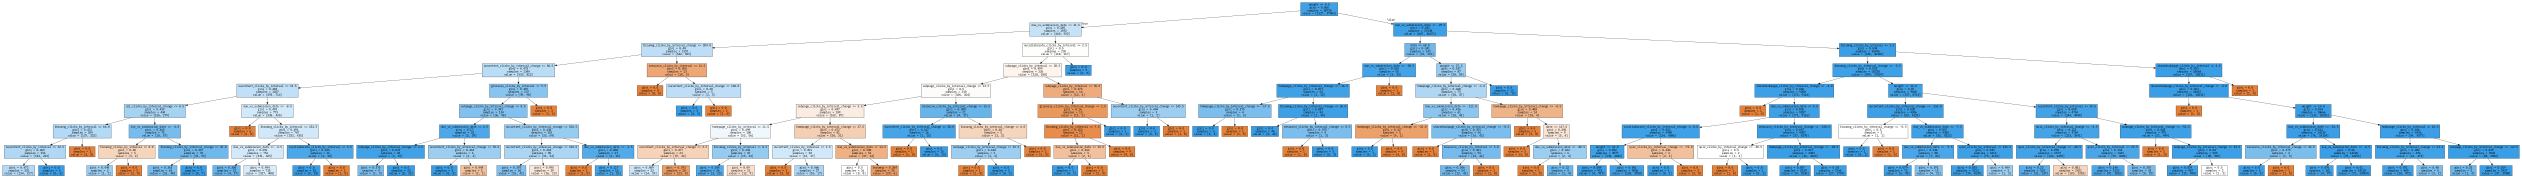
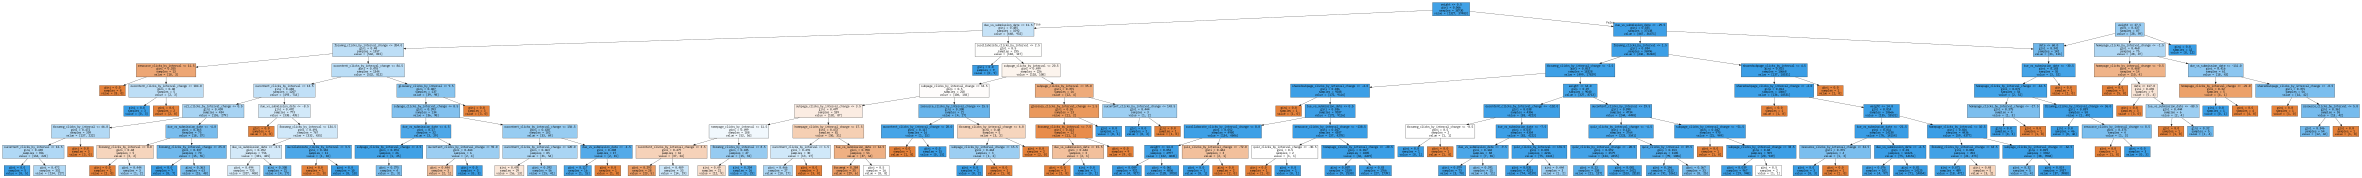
  digraph {
    fontname="IBM Plex Mono"
    node [color=black fillcolor="#e58139ff" fontname="IBM Plex Mono" shape=box style=filled]
    edge [fontname="IBM Plex Mono"]
    n1 [fillcolor="#399de5f6" label="weight <= 0.5\ngini = 0.066\nsamples = 38730\nvalue = [1327, 37403]"]
    n2 [fillcolor="#399de54a" label="due_vs_submission_date <= 11.5\ngini = 0.485\nsamples = 1592\nvalue = [660, 932]"]
    n3 [fillcolor="#399de5fa" label="due_vs_submission_date <= -29.5\ngini = 0.035\nsamples = 37138\nvalue = [667, 36471]"]
    n4 [fillcolor="#399de555" label="forumng_clicks_by_interval_change <= 204.0\ngini = 0.48\nsamples = 1357\nvalue = [542, 815]"]
    n5 [fillcolor="#e5813902" label="oucollaborate_clicks_by_interval <= 2.5\ngini = 0.5\nsamples = 235\nvalue = [118, 117]"]
    n6 [fillcolor="#399de5b8" label="date <= 68.0\ngini = 0.341\nsamples = 142\nvalue = [31, 111]"]
    n7 [fillcolor="#399de5fb" label="forumng_clicks_by_interval <= 1.5\ngini = 0.034\nsamples = 36996\nvalue = [636, 36360]"]
    n8 [fillcolor="#399de558" label="oucontent_clicks_by_interval_change <= 84.5\ngini = 0.478\nsamples = 1344\nvalue = [532, 812]"]
    n9 [fillcolor="#e58139b3" label="resource_clicks_by_interval <= 11.5\ngini = 0.355\nsamples = 13\nvalue = [10, 3]"]
    n10 [fillcolor="#e5813916" label="subpage_clicks_by_interval <= 20.5\ngini = 0.499\nsamples = 226\nvalue = [118, 108]"]
    n11 [fillcolor="#399de5ff" label="gini = 0.0\nsamples = 9\nvalue = [0, 9]"]
    n12 [fillcolor="#399de54f" label="oucontent_clicks_by_interval <= 13.5\ngini = 0.483\nsamples = 1207\nvalue = [493, 714]"]
    n13 [fillcolor="#399de59a" label="glossary_clicks_by_interval <= 9.5\ngini = 0.407\nsamples = 137\nvalue = [39, 98]"]
    n14 [label="gini = 0.0\nsamples = 8\nvalue = [8, 0]"]
    n15 [fillcolor="#399de555" label="oucontent_clicks_by_interval_change <= 104.0\ngini = 0.48\nsamples = 5\nvalue = [2, 3]"]
    n16 [fillcolor="#399de571" label="url_clicks_by_interval_change <= 0.5\ngini = 0.459\nsamples = 434\nvalue = [155, 279]"]
    n17 [fillcolor="#399de539" label="due_vs_submission_date <= -8.5\ngini = 0.492\nsamples = 773\nvalue = [338, 435]"]
    n18 [fillcolor="#399de5a1" label="subpage_clicks_by_interval_change <= 8.5\ngini = 0.393\nsamples = 134\nvalue = [36, 98]"]
    n19 [label="gini = 0.0\nsamples = 3\nvalue = [3, 0]"]
    n20 [fillcolor="#399de562" label="forumng_clicks_by_interval <= 66.0\ngini = 0.472\nsamples = 359\nvalue = [137, 222]"]
    n21 [fillcolor="#399de5ae" label="due_vs_submission_date <= -4.0\ngini = 0.365\nsamples = 75\nvalue = [18, 57]"]
    n22 [label="gini = 0.0\nsamples = 6\nvalue = [6, 0]"]
    n23 [fillcolor="#399de53c" label="forumng_clicks_by_interval <= 134.5\ngini = 0.491\nsamples = 767\nvalue = [332, 435]"]
    n24 [fillcolor="#399de565" label="oucontent_clicks_by_interval <= 12.5\ngini = 0.469\nsamples = 356\nvalue = [134, 222]"]
    n25 [label="gini = 0.0\nsamples = 3\nvalue = [3, 0]"]
    n26 [fillcolor="#e5813955" label="forumng_clicks_by_interval <= 8.0\ngini = 0.48\nsamples = 5\nvalue = [3, 2]"]
    n27 [fillcolor="#399de5b9" label="forumng_clicks_by_interval_change <= 25.0\ngini = 0.337\nsamples = 70\nvalue = [15, 55]"]
    n28 [fillcolor="#399de562" label="gini = 0.472\nsamples = 351\nvalue = [134, 217]"]
    n29 [fillcolor="#399de5ff" label="gini = 0.0\nsamples = 5\nvalue = [0, 5]"]
    n30 [fillcolor="#399de57f" label="gini = 0.444\nsamples = 3\nvalue = [1, 2]"]
    n31 [label="gini = 0.0\nsamples = 2\nvalue = [2, 0]"]
    n32 [fillcolor="#399de5af" label="gini = 0.363\nsamples = 63\nvalue = [15, 48]"]
    n33 [fillcolor="#399de5ff" label="gini = 0.0\nsamples = 7\nvalue = [0, 7]"]
    n34 [fillcolor="#399de538" label="due_vs_submission_date <= -3.5\ngini = 0.492\nsamples = 756\nvalue = [331, 425]"]
    n35 [fillcolor="#399de5e6" label="oucollaborate_clicks_by_interval <= 3.5\ngini = 0.165\nsamples = 11\nvalue = [1, 10]"]
    n36 [fillcolor="#399de5c3" label="gini = 0.308\nsamples = 21\nvalue = [4, 17]"]
    n37 [fillcolor="#399de533" label="gini = 0.494\nsamples = 735\nvalue = [327, 408]"]
    n38 [fillcolor="#399de5ff" label="gini = 0.0\nsamples = 10\nvalue = [0, 10]"]
    n39 [label="gini = 0.0\nsamples = 1\nvalue = [1, 0]"]
    n40 [fillcolor="#399de5e5" label="due_vs_submission_date <= 6.5\ngini = 0.17\nsamples = 32\nvalue = [3, 29]"]
    n41 [fillcolor="#399de585" label="oucontent_clicks_by_interval_change <= 156.5\ngini = 0.438\nsamples = 102\nvalue = [33, 69]"]
    n42 [fillcolor="#399de5f5" label="subpage_clicks_by_interval_change <= 2.5\ngini = 0.074\nsamples = 26\nvalue = [1, 25]"]
    n43 [fillcolor="#399de57f" label="oucontent_clicks_by_interval_change <= 92.0\ngini = 0.444\nsamples = 6\nvalue = [2, 4]"]
    n44 [fillcolor="#399de56d" label="oucontent_clicks_by_interval_change <= 120.0\ngini = 0.463\nsamples = 85\nvalue = [31, 54]"]
    n45 [fillcolor="#399de5dd" label="due_vs_submission_date <= -1.5\ngini = 0.208\nsamples = 17\nvalue = [2, 15]"]
    n46 [fillcolor="#399de5aa" label="gini = 0.375\nsamples = 4\nvalue = [1, 3]"]
-   n47 [fillcolor="#399de5ff" label="gini = 0.0\nsamples = 22\nvalue = [0, 22]"]
    n48 [fillcolor="#399de5ff" label="gini = 0.0\nsamples = 3\nvalue = [0, 3]"]
    n49 [fillcolor="#e581397f" label="gini = 0.444\nsamples = 3\nvalue = [2, 1]"]
    n50 [fillcolor="#399de5a2" label="gini = 0.392\nsamples = 56\nvalue = [15, 41]"]
    n51 [fillcolor="#e5813930" label="gini = 0.495\nsamples = 29\nvalue = [16, 13]"]
    n52 [label="gini = 0.0\nsamples = 1\nvalue = [1, 0]"]
    n53 [fillcolor="#399de5ee" label="gini = 0.117\nsamples = 16\nvalue = [1, 15]"]
    n54 [fillcolor="#399de5ff" label="gini = 0.0\nsamples = 3\nvalue = [0, 3]"]
    n55 [label="gini = 0.0\nsamples = 2\nvalue = [2, 0]"]
    n56 [fillcolor="#e5813905" label="subpage_clicks_by_interval_change <= 13.5\ngini = 0.5\nsamples = 210\nvalue = [106, 104]"]
    n57 [fillcolor="#e58139aa" label="subpage_clicks_by_interval <= 35.0\ngini = 0.375\nsamples = 16\nvalue = [12, 4]"]
    n58 [fillcolor="#e5813925" label="subpage_clicks_by_interval_change <= 3.5\ngini = 0.497\nsamples = 189\nvalue = [102, 87]"]
    n59 [fillcolor="#399de5c3" label="resource_clicks_by_interval_change <= 15.5\ngini = 0.308\nsamples = 21\nvalue = [4, 17]"]
    n60 [fillcolor="#e58139d1" label="glossary_clicks_by_interval_change <= 1.5\ngini = 0.26\nsamples = 13\nvalue = [11, 2]"]
    n61 [fillcolor="#399de57f" label="oucontent_clicks_by_interval_change <= 143.5\ngini = 0.444\nsamples = 3\nvalue = [1, 2]"]
    n62 [fillcolor="#399de512" label="homepage_clicks_by_interval <= 11.5\ngini = 0.499\nsamples = 108\nvalue = [52, 56]"]
    n63 [fillcolor="#e5813961" label="homepage_clicks_by_interval_change <= 17.5\ngini = 0.472\nsamples = 81\nvalue = [50, 31]"]
    n64 [fillcolor="#399de5ee" label="oucontent_clicks_by_interval_change <= 20.0\ngini = 0.117\nsamples = 16\nvalue = [1, 15]"]
    n65 [fillcolor="#e5813955" label="forumng_clicks_by_interval_change <= 6.0\ngini = 0.48\nsamples = 5\nvalue = [3, 2]"]
    n66 [fillcolor="#e581395a" label="oucontent_clicks_by_interval_change <= 3.5\ngini = 0.477\nsamples = 61\nvalue = [37, 24]"]
    n67 [fillcolor="#399de587" label="forumng_clicks_by_interval <= 8.5\ngini = 0.435\nsamples = 47\nvalue = [15, 32]"]
    n68 [fillcolor="#399de53c" label="oucontent_clicks_by_interval <= 1.5\ngini = 0.491\nsamples = 30\nvalue = [13, 17]"]
    n69 [fillcolor="#e581399f" label="due_vs_submission_date <= 14.5\ngini = 0.398\nsamples = 51\nvalue = [37, 14]"]
    n70 [fillcolor="#399de543" label="gini = 0.489\nsamples = 33\nvalue = [14, 19]"]
    n71 [fillcolor="#e58139c8" label="gini = 0.293\nsamples = 28\nvalue = [23, 5]"]
    n72 [fillcolor="#399de5de" label="gini = 0.204\nsamples = 26\nvalue = [3, 23]"]
    n73 [fillcolor="#e5813940" label="gini = 0.49\nsamples = 21\nvalue = [12, 9]"]
    n74 [label="gini = 0.0\nsamples = 3\nvalue = [3, 0]"]
    n75 [fillcolor="#399de569" label="gini = 0.466\nsamples = 27\nvalue = [10, 17]"]
    n76 [fillcolor="#e5813900" label="gini = 0.5\nsamples = 16\nvalue = [8, 8]"]
    n77 [fillcolor="#e58139ca" label="forumng = 0.284\nsamples = 35\nvalue = [29, 6]"]
    n78 [label="gini = 0.0\nsamples = 1\nvalue = [1, 0]"]
    n79 [fillcolor="#399de5ff" label="gini = 0.0\nsamples = 15\nvalue = [0, 15]"]
    n80 [fillcolor="#399de57f" label="subpage_clicks_by_interval_change <= 15.5\ngini = 0.444\nsamples = 3\nvalue = [1, 2]"]
    n81 [label="gini = 0.0\nsamples = 2\nvalue = [2, 0]"]
    n82 [label="gini = 0.0\nsamples = 1\nvalue = [1, 0]"]
    n83 [fillcolor="#399de5ff" label="gini = 0.0\nsamples = 2\nvalue = [0, 2]"]
    n84 [fillcolor="#e58139e8" label="forumng_clicks_by_interval <= 7.5\ngini = 0.153\nsamples = 12\nvalue = [11, 1]"]
    n85 [fillcolor="#399de5ff" label="gini = 0.0\nsamples = 1\nvalue = [0, 1]"]
    n86 [fillcolor="#399de5ff" label="gini = 0.0\nsamples = 2\nvalue = [0, 2]"]
    n87 [label="gini = 0.0\nsamples = 1\nvalue = [1, 0]"]
    n88 [fillcolor="#e581397f" label="due_vs_submission_date <= 15.5\ngini = 0.444\nsamples = 3\nvalue = [2, 1]"]
    n89 [label="gini = 0.0\nsamples = 9\nvalue = [9, 0]"]
    n90 [fillcolor="#399de5ff" label="gini = 0.0\nsamples = 1\nvalue = [0, 1]"]
    n91 [label="gini = 0.0\nsamples = 2\nvalue = [2, 0]"]
    n92 [fillcolor="#399de5f0" label="due_vs_submission_date <= -30.5\ngini = 0.103\nsamples = 55\nvalue = [3, 52]"]
    n93 [fillcolor="#399de586" label="weight <= 27.5\ngini = 0.437\nsamples = 87\nvalue = [28, 59]"]
    n94 [fillcolor="#399de5f8" label="forumng_clicks_by_interval_change <= -2.5\ngini = 0.053\nsamples = 18328\nvalue = [499, 17829]"]
    n95 [fillcolor="#399de5fd" label="sharedsubpage_clicks_by_interval <= 4.5\ngini = 0.015\nsamples = 18668\nvalue = [137, 18531]"]
    n96 [fillcolor="#399de5f5" label="homepage_clicks_by_interval_change <= -16.5\ngini = 0.071\nsamples = 54\nvalue = [2, 52]"]
    n97 [label="gini = 0.0\nsamples = 1\nvalue = [1, 0]"]
    n98 [fillcolor="#399de567" label="homepage_clicks_by_interval_change <= -1.5\ngini = 0.468\nsamples = 75\nvalue = [28, 47]"]
    n99 [fillcolor="#399de5ff" label="gini = 0.0\nsamples = 12\nvalue = [0, 12]"]
    n100 [fillcolor="#399de5aa" label="homepage_clicks_by_interval_change <= -17.5\ngini = 0.375\nsamples = 4\nvalue = [1, 3]"]
    n101 [fillcolor="#399de5fa" label="forumng_clicks_by_interval_change <= 36.0\ngini = 0.039\nsamples = 50\nvalue = [1, 49]"]
    n102 [fillcolor="#399de5ff" label="gini = 0.0\nsamples = 3\nvalue = [0, 3]"]
    n103 [label="gini = 0.0\nsamples = 1\nvalue = [1, 0]"]
    n104 [fillcolor="#399de5ff" label="gini = 0.0\nsamples = 46\nvalue = [0, 46]"]
    n105 [fillcolor="#399de5aa" label="resource_clicks_by_interval_change <= 0.5\ngini = 0.375\nsamples = 4\nvalue = [1, 3]"]
    n106 [label="gini = 0.0\nsamples = 1\nvalue = [1, 0]"]
    n107 [fillcolor="#399de5ff" label="gini = 0.0\nsamples = 3\nvalue = [0, 3]"]
    n108 [fillcolor="#399de594" label="due_vs_submission_date <= -111.0\ngini = 0.416\nsamples = 61\nvalue = [18, 43]"]
    n109 [fillcolor="#e5813999" label="homepage_clicks_by_interval_change <= -0.5\ngini = 0.408\nsamples = 14\nvalue = [10, 4]"]
    n110 [fillcolor="#e58139bf" label="homepage_clicks_by_interval_change <= -21.0\ngini = 0.32\nsamples = 5\nvalue = [4, 1]"]
    n111 [fillcolor="#399de5aa" label="sharedsubpage_clicks_by_interval_change <= -0.5\ngini = 0.375\nsamples = 56\nvalue = [14, 42]"]
    n112 [label="gini = 0.0\nsamples = 5\nvalue = [5, 0]"]
    n113 [fillcolor="#e5813933" label="date <= 117.0\ngini = 0.494\nsamples = 9\nvalue = [5, 4]"]
    n114 [fillcolor="#399de5ff" label="gini = 0.0\nsamples = 1\nvalue = [0, 1]"]
    n115 [label="gini = 0.0\nsamples = 4\nvalue = [4, 0]"]
    n116 [label="gini = 0.0\nsamples = 1\nvalue = [1, 0]"]
    n117 [fillcolor="#399de5b0" label="resource_clicks_by_interval <= 5.0\ngini = 0.361\nsamples = 55\nvalue = [13, 42]"]
    n118 [fillcolor="#399de5b6" label="gini = 0.346\nsamples = 54\nvalue = [12, 42]"]
    n119 [label="gini = 0.0\nsamples = 1\nvalue = [1, 0]"]
    n120 [label="gini = 0.0\nsamples = 3\nvalue = [3, 0]"]
    n121 [fillcolor="#399de57f" label="due_vs_submission_date <= -80.5\ngini = 0.444\nsamples = 6\nvalue = [2, 4]"]
    n122 [label="gini = 0.0\nsamples = 1\nvalue = [1, 0]"]
    n123 [fillcolor="#399de5bf" label="gini = 0.32\nsamples = 5\nvalue = [1, 4]"]
    n124 [fillcolor="#399de5fa" label="sharedsubpage_clicks_by_interval_change <= -4.0\ngini = 0.036\nsamples = 9288\nvalue = [172, 9116]"]
    n125 [fillcolor="#399de5f5" label="weight <= 14.0\ngini = 0.07\nsamples = 9040\nvalue = [327, 8713]"]
    n126 [fillcolor="#399de5fd" label="sharedsubpage_clicks_by_interval_change <= -4.0\ngini = 0.014\nsamples = 18667\nvalue = [136, 18531]"]
    n127 [label="gini = 0.0\nsamples = 1\nvalue = [1, 0]"]
    n128 [label="gini = 0.0\nsamples = 1\nvalue = [1, 0]"]
    n129 [fillcolor="#399de5fa" label="due_vs_submission_date <= 0.5\ngini = 0.036\nsamples = 9287\nvalue = [171, 9116]"]
    n130 [fillcolor="#399de5fa" label="oucontent_clicks_by_interval_change <= -152.0\ngini = 0.038\nsamples = 4306\nvalue = [83, 4223]"]
    n131 [fillcolor="#399de5f1" label="oucontent_clicks_by_interval <= 19.5\ngini = 0.098\nsamples = 4734\nvalue = [244, 4490]"]
    n132 [fillcolor="#399de5f8" label="oucollaborate_clicks_by_interval_change <= 8.0\ngini = 0.052\nsamples = 4980\nvalue = [134, 4846]"]
    n133 [fillcolor="#399de5fd" label="resource_clicks_by_interval_change <= -138.5\ngini = 0.017\nsamples = 4307\nvalue = [37, 4270]"]
    n134 [fillcolor="#399de5f8" label="weight <= 14.0\ngini = 0.052\nsamples = 4977\nvalue = [132, 4845]"]
    n135 [fillcolor="#e581397f" label="quiz_clicks_by_interval_change <= -72.0\ngini = 0.444\nsamples = 3\nvalue = [2, 1]"]
    n136 [fillcolor="#e5813900" label="quiz_clicks_by_interval_change <= -30.5\ngini = 0.5\nsamples = 2\nvalue = [1, 1]"]
    n137 [fillcolor="#399de5fd" label="homepage_clicks_by_interval_change <= -20.5\ngini = 0.017\nsamples = 4305\nvalue = [36, 4269]"]
    n138 [fillcolor="#399de5fe" label="gini = 0.009\nsamples = 921\nvalue = [4, 917]"]
    n139 [fillcolor="#399de5f7" label="gini = 0.061\nsamples = 4056\nvalue = [128, 3928]"]
    n140 [fillcolor="#399de5ff" label="gini = 0.0\nsamples = 1\nvalue = [0, 1]"]
    n141 [label="gini = 0.0\nsamples = 2\nvalue = [2, 0]"]
    n142 [label="gini = 0.0\nsamples = 1\nvalue = [1, 0]"]
    n143 [fillcolor="#399de5ff" label="gini = 0.0\nsamples = 1\nvalue = [0, 1]"]
    n144 [fillcolor="#399de5fe" label="gini = 0.007\nsamples = 2539\nvalue = [9, 2530]"]
    n145 [fillcolor="#399de5fb" label="gini = 0.03\nsamples = 1766\nvalue = [27, 1739]"]
    n146 [fillcolor="#e5813900" label="forumng_clicks_by_interval_change <= -0.5\ngini = 0.5\nsamples = 2\nvalue = [1, 1]"]
    n147 [fillcolor="#399de5fa" label="due_vs_submission_date <= -7.5\ngini = 0.037\nsamples = 4304\nvalue = [82, 4222]"]
    n148 [fillcolor="#399de5ef" label="quiz_clicks_by_interval_change <= -4.5\ngini = 0.111\nsamples = 3764\nvalue = [223, 3541]"]
    n149 [fillcolor="#399de5f9" label="subpage_clicks_by_interval_change <= -51.5\ngini = 0.042\nsamples = 970\nvalue = [21, 949]"]
    n150 [fillcolor="#399de5ff" label="gini = 0.0\nsamples = 1\nvalue = [0, 1]"]
    n151 [label="gini = 0.0\nsamples = 1\nvalue = [1, 0]"]
    n152 [fillcolor="#399de5e9" label="due_vs_submission_date <= -9.5\ngini = 0.146\nsamples = 88\nvalue = [7, 81]"]
    n153 [fillcolor="#399de5fa" label="quiz_clicks_by_interval <= 131.5\ngini = 0.035\nsamples = 4216\nvalue = [75, 4141]"]
    n154 [fillcolor="#399de5f4" label="gini = 0.079\nsamples = 73\nvalue = [3, 70]"]
    n155 [fillcolor="#399de5a2" label="gini = 0.391\nsamples = 15\nvalue = [4, 11]"]
    n156 [fillcolor="#399de5fa" label="gini = 0.035\nsamples = 4213\nvalue = [74, 4139]"]
    n157 [fillcolor="#399de57f" label="gini = 0.444\nsamples = 3\nvalue = [1, 2]"]
    n158 [fillcolor="#399de5f2" label="quiz_clicks_by_interval_change <= -28.5\ngini = 0.092\nsamples = 2579\nvalue = [124, 2455]"]
    n159 [fillcolor="#399de5e8" label="quiz_clicks_by_interval <= 29.5\ngini = 0.153\nsamples = 1185\nvalue = [99, 1086]"]
    n160 [label="gini = 0.0\nsamples = 1\nvalue = [1, 0]"]
    n161 [fillcolor="#399de5fa" label="subpage_clicks_by_interval_change <= 33.5\ngini = 0.04\nsamples = 969\nvalue = [20, 949]"]
    n162 [fillcolor="#399de5d8" label="gini = 0.23\nsamples = 158\nvalue = [21, 137]"]
-   n163 [fillcolor="#e5813955" label="gini = 0.081\nsamples = 2421\nvalue = [103, 2318]"]
+   n163 [fillcolor="#399de5f4" label="gini = 0.081\nsamples = 2421\nvalue = [103, 2318]"]
    n164 [fillcolor="#399de5e9" label="gini = 0.146\nsamples = 1152\nvalue = [91, 1061]"]
    n165 [fillcolor="#399de5ad" label="gini = 0.367\nsamples = 33\nvalue = [8, 25]"]
    n166 [fillcolor="#399de5fa" label="gini = 0.039\nsamples = 967\nvalue = [19, 948]"]
    n167 [fillcolor="#e5813900" label="gini = 0.5\nsamples = 2\nvalue = [1, 1]"]
    n168 [label="gini = 0.0\nsamples = 1\nvalue = [1, 0]"]
    n169 [fillcolor="#399de5fd" label="weight <= 14.0\ngini = 0.014\nsamples = 18666\nvalue = [135, 18531]"]
    n170 [fillcolor="#399de5fe" label="due_vs_submission_date <= -21.5\ngini = 0.011\nsamples = 14230\nvalue = [76, 14154]"]
    n171 [fillcolor="#399de5fc" label="homepage_clicks_by_interval <= 10.5\ngini = 0.026\nsamples = 4436\nvalue = [59, 4377]"]
    n172 [fillcolor="#399de5aa" label="resource_clicks_by_interval_change <= 34.5\ngini = 0.375\nsamples = 4\nvalue = [1, 3]"]
    n173 [fillcolor="#399de5fe" label="due_vs_submission_date <= -6.5\ngini = 0.01\nsamples = 14226\nvalue = [75, 14151]"]
    n174 [fillcolor="#399de5f4" label="forumng_clicks_by_interval_change <= 63.5\ngini = 0.081\nsamples = 494\nvalue = [21, 473]"]
    n175 [fillcolor="#399de5fd" label="subpage_clicks_by_interval_change <= -62.5\ngini = 0.019\nsamples = 3942\nvalue = [38, 3904]"]
    n176 [fillcolor="#399de5ff" label="gini = 0.0\nsamples = 3\nvalue = [0, 3]"]
    n177 [label="gini = 0.0\nsamples = 1\nvalue = [1, 0]"]
    n178 [fillcolor="#399de5f4" label="gini = 0.076\nsamples = 101\nvalue = [4, 97]"]
    n179 [fillcolor="#399de5fe" label="gini = 0.01\nsamples = 14125\nvalue = [71, 14054]"]
    n180 [fillcolor="#399de5f5" label="gini = 0.071\nsamples = 489\nvalue = [18, 471]"]
-   n181 [fillcolor="#399de5aa" label="gini = 0.48\nsamples = 5\nvalue = [3, 2]"]
+   n181 [fillcolor="#e5813955" label="gini = 0.48\nsamples = 5\nvalue = [3, 2]"]
    n182 [fillcolor="#399de5bf" label="gini = 0.32\nsamples = 5\nvalue = [1, 4]"]
    n183 [fillcolor="#399de5fd" label="gini = 0.019\nsamples = 3937\nvalue = [37, 3900]"]
    n1 -> n2 [headlabel=True labelangle=45 labeldistance=2.5]
    n1 -> n3 [headlabel=False labelangle=-45 labeldistance=2.5]
    n2 -> n4
    n2 -> n5
    n3 -> n6
    n3 -> n7
    n4 -> n8
    n4 -> n9
    n5 -> n10
    n5 -> n11
    n6 -> n92
-   n6 -> n93
+   n93 -> n6
    n7 -> n94
    n7 -> n95
    n8 -> n12
    n8 -> n13
    n9 -> n14
    n9 -> n15
    n10 -> n56
    n10 -> n57
    n12 -> n16
    n12 -> n17
    n13 -> n18
    n13 -> n19
    n15 -> n54
    n15 -> n55
    n16 -> n20
    n16 -> n21
    n17 -> n22
    n17 -> n23
    n18 -> n40
    n18 -> n41
    n20 -> n24
    n20 -> n25
    n21 -> n26
    n21 -> n27
    n23 -> n34
    n23 -> n35
    n24 -> n28
    n24 -> n29
    n26 -> n30
    n26 -> n31
    n27 -> n32
    n27 -> n33
    n34 -> n36
    n34 -> n37
    n35 -> n38
    n35 -> n39
    n40 -> n42
    n40 -> n43
    n41 -> n44
    n41 -> n45
    n42 -> n46
-   n42 -> n47
    n43 -> n48
    n43 -> n49
    n44 -> n50
    n44 -> n51
    n45 -> n52
    n45 -> n53
    n56 -> n58
    n56 -> n59
    n57 -> n60
    n57 -> n61
    n58 -> n62
    n58 -> n63
    n59 -> n64
    n59 -> n65
    n60 -> n84
    n60 -> n85
    n61 -> n86
    n61 -> n87
    n62 -> n66
    n62 -> n67
    n63 -> n68
    n63 -> n69
    n64 -> n78
    n64 -> n79
    n65 -> n80
    n65 -> n81
    n66 -> n70
    n66 -> n71
    n67 -> n72
    n67 -> n73
    n68 -> n74
    n68 -> n75
    n69 -> n76
    n69 -> n77
    n80 -> n82
    n80 -> n83
    n84 -> n88
    n84 -> n89
    n88 -> n90
    n88 -> n91
    n92 -> n96
    n92 -> n97
    n93 -> n98
    n93 -> n99
    n94 -> n124
    n94 -> n125
    n95 -> n126
    n95 -> n127
    n96 -> n100
    n96 -> n101
    n98 -> n108
    n98 -> n109
    n100 -> n102
    n100 -> n103
    n101 -> n104
    n101 -> n105
    n105 -> n106
    n105 -> n107
    n108 -> n110
    n108 -> n111
    n109 -> n112
    n109 -> n113
    n110 -> n114
    n110 -> n115
    n111 -> n116
    n111 -> n117
    n113 -> n120
    n113 -> n121
    n117 -> n118
    n117 -> n119
    n121 -> n122
    n121 -> n123
    n124 -> n128
    n124 -> n129
    n125 -> n130
    n125 -> n131
    n126 -> n168
    n126 -> n169
    n129 -> n132
    n129 -> n133
    n130 -> n146
    n130 -> n147
    n131 -> n148
    n131 -> n149
    n132 -> n134
    n132 -> n135
    n133 -> n136
    n133 -> n137
    n134 -> n138
    n134 -> n139
    n135 -> n140
    n135 -> n141
    n136 -> n142
    n136 -> n143
    n137 -> n144
    n137 -> n145
    n146 -> n150
    n146 -> n151
    n147 -> n152
    n147 -> n153
    n148 -> n158
    n148 -> n159
    n149 -> n160
    n149 -> n161
    n152 -> n154
    n152 -> n155
    n153 -> n156
    n153 -> n157
    n158 -> n162
    n158 -> n163
    n159 -> n164
    n159 -> n165
    n161 -> n166
    n161 -> n167
    n169 -> n170
    n169 -> n171
    n170 -> n172
    n170 -> n173
    n171 -> n174
    n171 -> n175
    n172 -> n176
    n172 -> n177
    n173 -> n178
    n173 -> n179
    n174 -> n180
    n174 -> n181
    n175 -> n182
    n175 -> n183
  }
